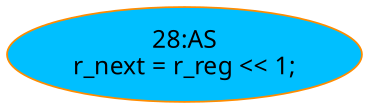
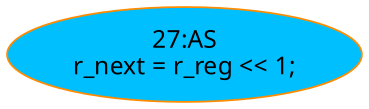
  strict digraph {
    fontname="Noto Sans"
-   n1 [ast="<pyverilog.vparser.ast.Assign object at 0x7f878d0b0090>" def_var="['r_next']" fillcolor=deepskyblue label="28:AS\nr_next = r_reg << 1;" statements="[]" style=filled typ=Assign use_var="['r_reg']" color=darkorange fontname="Noto Sans"]
+   n1 [ast="<pyverilog.vparser.ast.Assign object at 0x7f878d0b0090>" def_var="['r_next']" fillcolor=deepskyblue label="27:AS\nr_next = r_reg << 1;" statements="[]" style=filled typ=Assign use_var="['r_reg']" color=darkorange fontname="Noto Sans"]
  }
